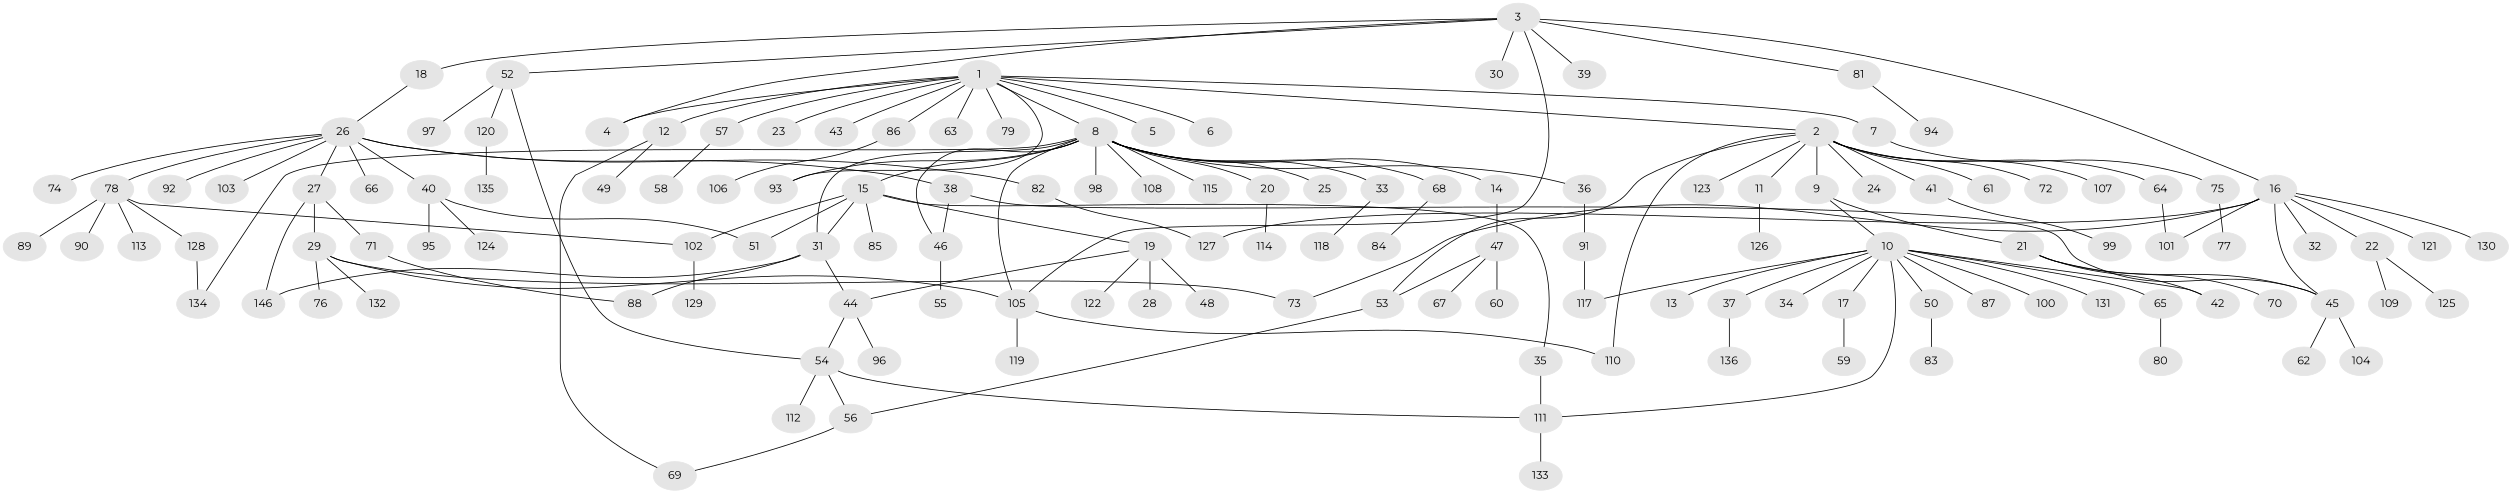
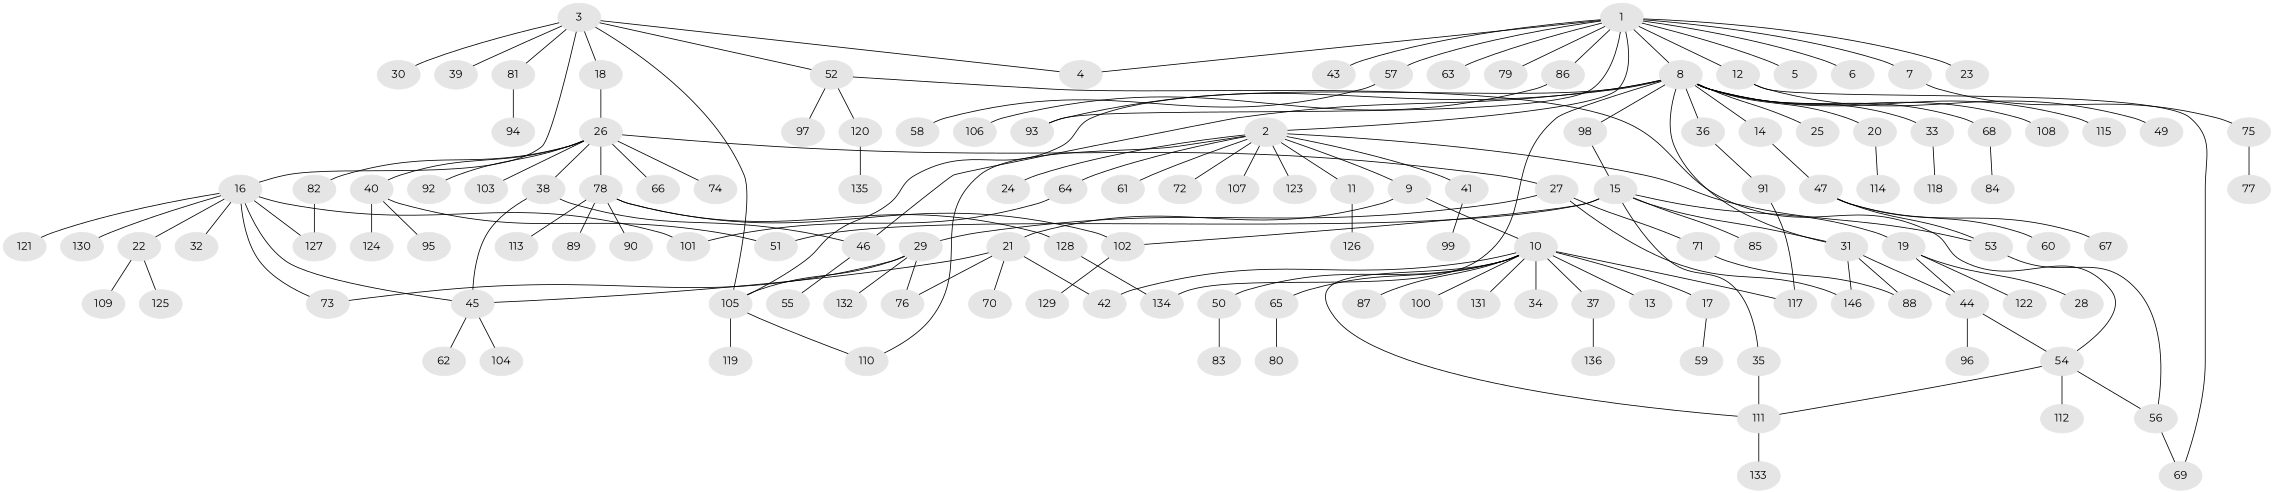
  graph {
    fontname=Montserrat
    node [color=gray90 fontname=Montserrat style=filled]
    edge [fontname=Montserrat]
    1
    2
    5
    6
    7
    8
    12
    23
    43
    57
    63
    79
    86
    93
    4
    9
    11
    24
    41
    53
    61
    64
    72
    107
    110
    123
    3
    16
    18
    30
    39
    52
    81
    105
    75
    14
    15
    20
    25
    31
    33
    36
    46
    68
    98
    108
    115
    134
    49
    69
    58
    106
    10
    21
    126
    99
    56
    101
    22
    32
    45
    73
    121
    127
    130
    26
    54
    97
    120
    94
    119
    77
    47
    19
    35
    51
    85
    102
    114
    44
    n81 [label=146]
    88
    118
    91
    55
    84
    13
    17
    34
    37
    42
    50
    65
    87
    100
    111
    117
    131
    70
    76
    59
    136
    83
    80
    133
    60
    67
    28
-   48
    122
    129
    109
    125
    62
    104
    27
    38
    40
    66
    74
    78
    82
    92
    103
    96
    29
    71
    95
    124
    89
    90
    113
    128
    132
    112
    135
    1 -- 2
    1 -- 5
    1 -- 6
    1 -- 7
    1 -- 8
    1 -- 12
    1 -- 23
    1 -- 43
    1 -- 57
    1 -- 63
    1 -- 79
    1 -- 86
    1 -- 93
    1 -- 4
    2 -- 9
    2 -- 11
    2 -- 24
    2 -- 41
    2 -- 53
    2 -- 61
    2 -- 64
    2 -- 72
    2 -- 107
    2 -- 110
    2 -- 123
    7 -- 75
    8 -- 93
    8 -- 105
    8 -- 14
-   8 -- 15
+   98 -- 15
    8 -- 20
    8 -- 25
    8 -- 31
    8 -- 33
    8 -- 36
    8 -- 46
    8 -- 68
    8 -- 98
    8 -- 108
    8 -- 115
    8 -- 134
    12 -- 49
    12 -- 69
    57 -- 58
    86 -- 106
    9 -- 10
    9 -- 21
    11 -- 126
    41 -- 99
    53 -- 56
    64 -- 101
    3 -- 4
    3 -- 16
    3 -- 18
    3 -- 30
    3 -- 39
    3 -- 52
    3 -- 81
    3 -- 105
    16 -- 101
    16 -- 22
    16 -- 32
    16 -- 45
    16 -- 73
    16 -- 121
    16 -- 127
    16 -- 130
    18 -- 26
    52 -- 54
    52 -- 97
    52 -- 120
    81 -- 94
    105 -- 110
    105 -- 119
    75 -- 77
    14 -- 47
    15 -- 31
    15 -- 19
    15 -- 35
    15 -- 51
    15 -- 85
    15 -- 102
    20 -- 114
    31 -- 44
    31 -- n81
    31 -- 88
    33 -- 118
    36 -- 91
    46 -- 55
    68 -- 84
    10 -- 13
    10 -- 17
    10 -- 34
    10 -- 37
    10 -- 42
    10 -- 50
    10 -- 65
    10 -- 87
    10 -- 100
    10 -- 111
    10 -- 117
    10 -- 131
    21 -- 45
    21 -- 42
    21 -- 70
+   21 -- 76
    56 -- 69
    22 -- 109
    22 -- 125
    45 -- 62
    45 -- 104
    26 -- 27
    26 -- 38
    26 -- 40
    26 -- 66
    26 -- 74
    26 -- 78
    26 -- 82
    26 -- 92
    26 -- 103
    54 -- 56
    54 -- 111
    54 -- 112
    120 -- 135
    47 -- 53
    47 -- 60
    47 -- 67
    19 -- 44
    19 -- 28
-   19 -- 48
    19 -- 122
    35 -- 111
    102 -- 129
    44 -- 54
    44 -- 96
    91 -- 117
    17 -- 59
    37 -- 136
    50 -- 83
    65 -- 80
    111 -- 133
    27 -- n81
    27 -- 29
    27 -- 71
    38 -- 46
    38 -- 45
    40 -- 51
    40 -- 95
    40 -- 124
    78 -- 102
    78 -- 89
    78 -- 90
    78 -- 113
    78 -- 128
    82 -- 127
    29 -- 105
    29 -- 73
    29 -- 76
    29 -- 132
    71 -- 88
    128 -- 134
  }
